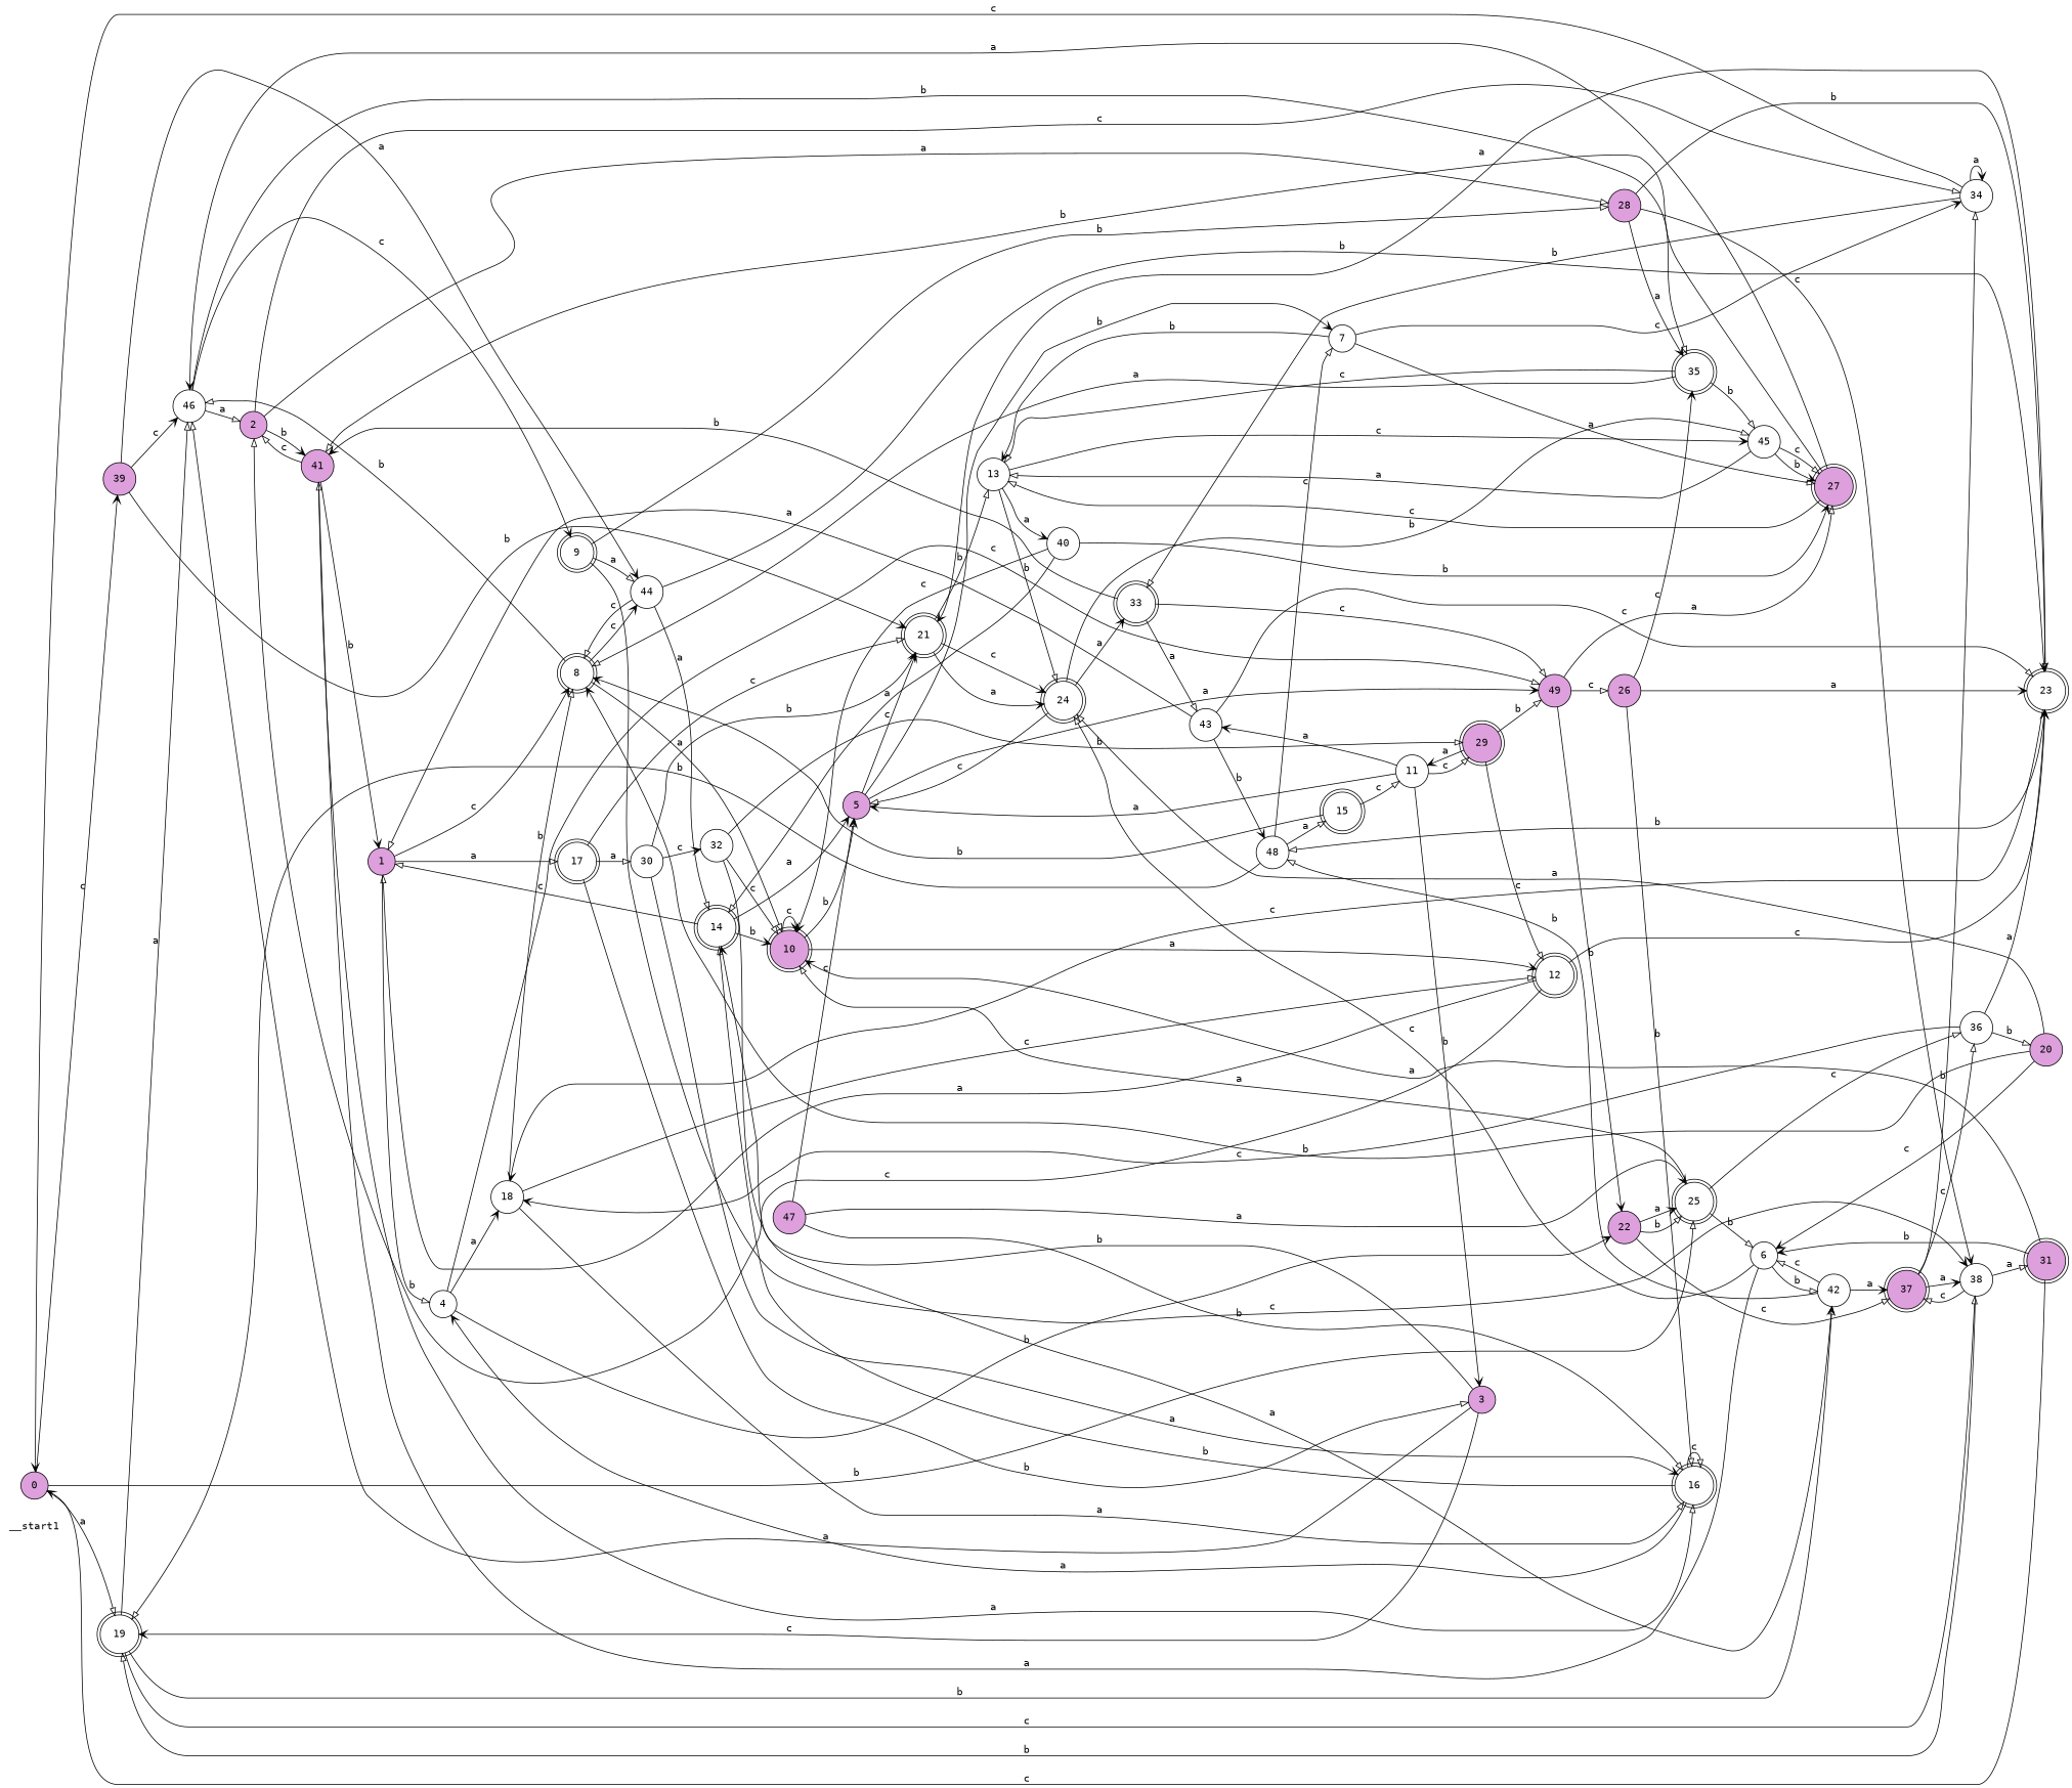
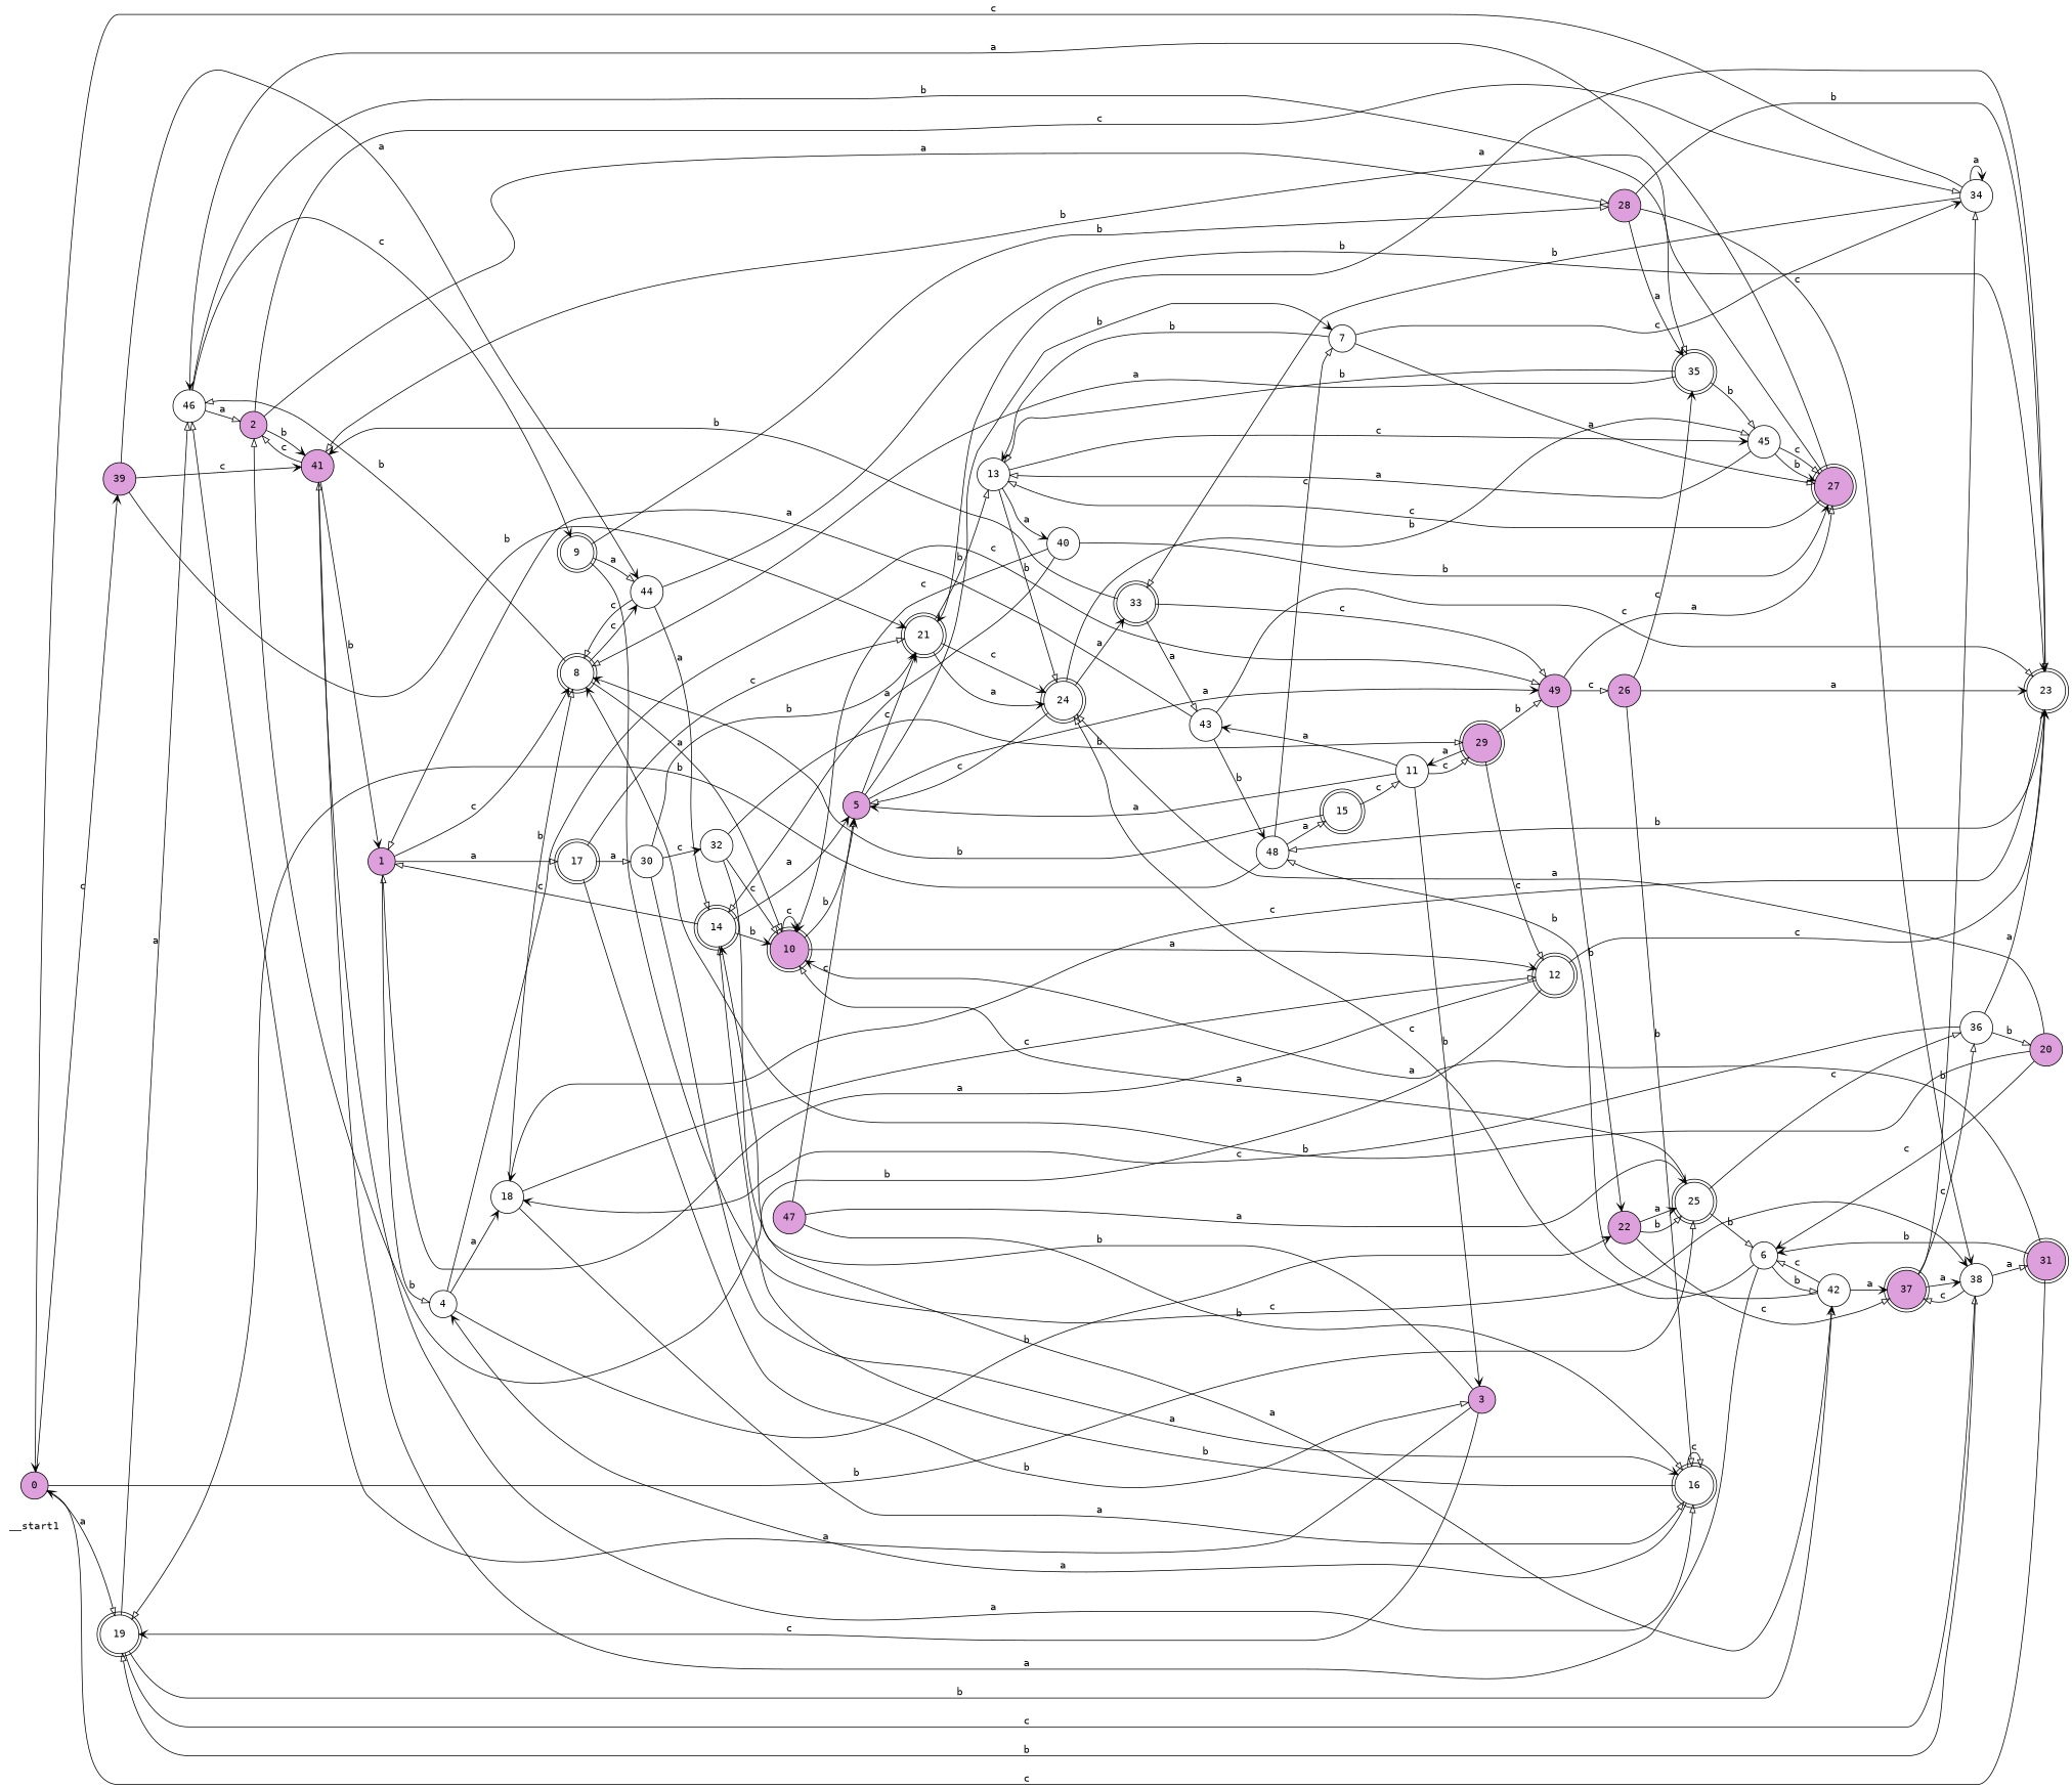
  digraph {
    fontname="DejaVu Sans Mono"
    rankdir=LR
    node [fillcolor=white fontname="DejaVu Sans Mono" shape=circle style=filled color=black]
    edge [arrowhead=onormal fontname="DejaVu Sans Mono"]
    n1 [label=__start1 shape=none color=""]
    n2 [fillcolor=plum label=0]
    n3 [label=19 shape=doublecircle style="rounded,filled"]
    n4 [label=25 shape=doublecircle style="rounded,filled"]
    n5 [fillcolor=plum label=39]
    n6 [label=46]
    n7 [label=42]
    n8 [label=38]
    n9 [label=6]
    n10 [fillcolor=plum label=10 shape=doublecircle style="rounded,filled"]
    n11 [label=36]
    n12 [fillcolor=plum label=41]
    n13 [label=21 shape=doublecircle style="rounded,filled"]
    n14 [label=44]
    n15 [fillcolor=plum label=1]
    n16 [label=4]
    n17 [label=8 shape=doublecircle style="rounded,filled"]
    n18 [label=17 shape=doublecircle style="rounded,filled"]
    n19 [label=18]
    n20 [fillcolor=plum label=22]
    n21 [fillcolor=plum label=49]
    n22 [fillcolor=plum label=3]
    n23 [label=30]
    n24 [fillcolor=plum label=2]
    n25 [fillcolor=plum label=28]
    n26 [label=34]
    n27 [label=23 shape=doublecircle style="rounded,filled"]
    n28 [label=35 shape=doublecircle style="rounded,filled"]
    n29 [label=33 shape=doublecircle style="rounded,filled"]
    n30 [label=16 shape=doublecircle style="rounded,filled"]
    n31 [label=14 shape=doublecircle style="rounded,filled"]
    n32 [fillcolor=plum label=5]
    n33 [label=9 shape=doublecircle style="rounded,filled"]
    n34 [label=12 shape=doublecircle style="rounded,filled"]
    n35 [fillcolor=plum label=37 shape=doublecircle style="rounded,filled"]
    n36 [fillcolor=plum label=27 shape=doublecircle style="rounded,filled"]
    n37 [fillcolor=plum label=26]
    n38 [label=7]
    n39 [label=13]
    n40 [label=24 shape=doublecircle style="rounded,filled"]
    n41 [label=45]
    n42 [label=48]
    n43 [label=40]
    n44 [fillcolor=plum label=31 shape=doublecircle style="rounded,filled"]
    n45 [label=11]
    n46 [fillcolor=plum label=29 shape=doublecircle style="rounded,filled"]
    n47 [label=43]
    n48 [label=15 shape=doublecircle style="rounded,filled"]
    n49 [label=32]
    n50 [fillcolor=plum label=20]
    n51 [fillcolor=plum label=47]
    n2 -> n3 [label=a]
    n2 -> n4 [label=b]
    n2 -> n5 [arrowhead=vee label=c]
    n3 -> n6 [label=a]
    n3 -> n7 [label=b]
    n3 -> n8 [label=c]
    n4 -> n9 [label=b]
    n4 -> n10 [label=a]
    n4 -> n11 [label=c]
-   n5 -> n6 [arrowhead=vee label=c]
+   n5 -> n12 [arrowhead=vee label=c]
    n5 -> n13 [arrowhead=vee label=b]
    n5 -> n14 [arrowhead=vee label=a]
    n6 -> n24 [label=a]
    n6 -> n28 [label=b]
    n6 -> n33 [arrowhead=vee label=c]
    n7 -> n9 [label=c]
    n7 -> n35 [arrowhead=vee label=a]
    n7 -> n42 [label=b]
    n8 -> n3 [label=b]
    n8 -> n35 [label=c]
    n8 -> n44 [label=a]
    n9 -> n7 [label=b]
    n9 -> n12 [label=a]
    n9 -> n40 [label=c]
    n10 -> n10 [arrowhead=vee label=c]
    n10 -> n32 [arrowhead=vee label=b]
    n10 -> n34 [arrowhead=vee label=a]
    n11 -> n19 [arrowhead=vee label=c]
    n11 -> n27 [arrowhead=vee label=a]
    n11 -> n50 [label=b]
    n12 -> n15 [arrowhead=vee label=b]
    n12 -> n24 [label=c]
    n12 -> n30 [label=a]
    n13 -> n39 [label=b]
    n13 -> n40 [arrowhead=vee label=a]
    n13 -> n40 [arrowhead=vee label=c]
    n14 -> n17 [label=c]
    n14 -> n27 [arrowhead=vee label=b]
    n14 -> n31 [label=a]
    n15 -> n16 [label=b]
    n15 -> n17 [arrowhead=vee label=c]
    n15 -> n18 [label=a]
    n16 -> n19 [arrowhead=vee label=a]
    n16 -> n20 [arrowhead=vee label=b]
    n16 -> n21 [label=c]
    n17 -> n6 [label=b]
    n17 -> n10 [label=a]
    n17 -> n14 [arrowhead=vee label=c]
    n18 -> n13 [label=c]
    n18 -> n22 [label=b]
    n18 -> n23 [label=a]
    n19 -> n17 [label=b]
    n19 -> n30 [label=a]
    n19 -> n34 [label=c]
    n20 -> n4 [arrowhead=vee label=a]
    n20 -> n4 [label=b]
    n20 -> n35 [label=c]
    n21 -> n20 [arrowhead=vee label=b]
    n21 -> n36 [label=a]
    n21 -> n37 [label=c]
    n22 -> n3 [arrowhead=vee label=c]
    n22 -> n6 [label=a]
    n22 -> n31 [arrowhead=vee label=b]
    n23 -> n13 [arrowhead=vee label=b]
    n23 -> n30 [arrowhead=vee label=a]
    n23 -> n49 [arrowhead=vee label=c]
    n24 -> n12 [arrowhead=vee label=b]
    n24 -> n25 [label=a]
    n24 -> n26 [label=c]
    n25 -> n8 [arrowhead=vee label=c]
    n25 -> n27 [label=b]
    n25 -> n28 [arrowhead=vee label=a]
    n26 -> n2 [arrowhead=vee label=c]
    n26 -> n26 [arrowhead=vee label=a]
    n26 -> n29 [label=b]
    n27 -> n13 [arrowhead=vee label=a]
    n27 -> n19 [arrowhead=vee label=c]
    n27 -> n42 [label=b]
    n28 -> n17 [label=a]
-   n28 -> n39 [label=c]
+   n28 -> n39 [label=b]
    n28 -> n41 [label=b]
    n29 -> n12 [arrowhead=vee label=b]
    n29 -> n21 [label=c]
    n29 -> n47 [label=a]
    n30 -> n16 [arrowhead=vee label=a]
    n30 -> n30 [label=c]
    n30 -> n31 [label=b]
    n31 -> n10 [arrowhead=vee label=b]
    n31 -> n15 [label=c]
    n31 -> n32 [arrowhead=vee label=a]
    n32 -> n13 [arrowhead=vee label=c]
    n32 -> n21 [arrowhead=vee label=a]
    n32 -> n38 [arrowhead=vee label=b]
    n33 -> n8 [arrowhead=vee label=c]
    n33 -> n14 [label=a]
    n33 -> n25 [label=b]
    n34 -> n15 [label=a]
-   n34 -> n24 [label=c]
+   n34 -> n24 [label=b]
    n34 -> n27 [arrowhead=vee label=c]
    n35 -> n8 [arrowhead=vee label=a]
    n35 -> n11 [label=c]
    n35 -> n26 [label=b]
    n36 -> n6 [arrowhead=vee label=a]
    n36 -> n12 [label=b]
    n36 -> n39 [label=c]
    n37 -> n27 [arrowhead=vee label=a]
    n37 -> n28 [arrowhead=vee label=c]
    n37 -> n30 [label=b]
    n38 -> n26 [arrowhead=vee label=c]
    n38 -> n36 [label=a]
    n38 -> n39 [arrowhead=vee label=b]
    n39 -> n40 [label=b]
    n39 -> n41 [arrowhead=vee label=c]
    n39 -> n43 [arrowhead=vee label=a]
    n40 -> n29 [arrowhead=vee label=a]
    n40 -> n32 [label=c]
    n40 -> n41 [label=b]
    n41 -> n36 [arrowhead=vee label=b]
    n41 -> n36 [label=c]
    n41 -> n39 [label=a]
    n42 -> n3 [label=b]
    n42 -> n38 [label=c]
    n42 -> n48 [label=a]
    n43 -> n10 [arrowhead=vee label=c]
    n43 -> n31 [label=a]
    n43 -> n36 [arrowhead=vee label=b]
    n44 -> n2 [arrowhead=vee label=c]
    n44 -> n9 [arrowhead=vee label=b]
    n44 -> n10 [arrowhead=vee label=a]
    n45 -> n22 [arrowhead=vee label=b]
    n45 -> n32 [arrowhead=vee label=a]
    n45 -> n46 [label=c]
    n45 -> n47 [arrowhead=vee label=a]
    n46 -> n21 [label=b]
    n46 -> n34 [label=c]
    n46 -> n45 [arrowhead=vee label=a]
    n47 -> n15 [label=a]
    n47 -> n27 [label=c]
    n47 -> n42 [arrowhead=vee label=b]
    n48 -> n17 [arrowhead=vee label=b]
    n48 -> n45 [label=c]
    n49 -> n7 [arrowhead=vee label=a]
    n49 -> n10 [label=c]
    n49 -> n46 [label=b]
    n50 -> n9 [arrowhead=vee label=c]
    n50 -> n17 [arrowhead=vee label=b]
    n50 -> n40 [label=a]
    n51 -> n4 [arrowhead=vee label=a]
    n51 -> n30 [label=b]
    n51 -> n32 [label=c]
  }
